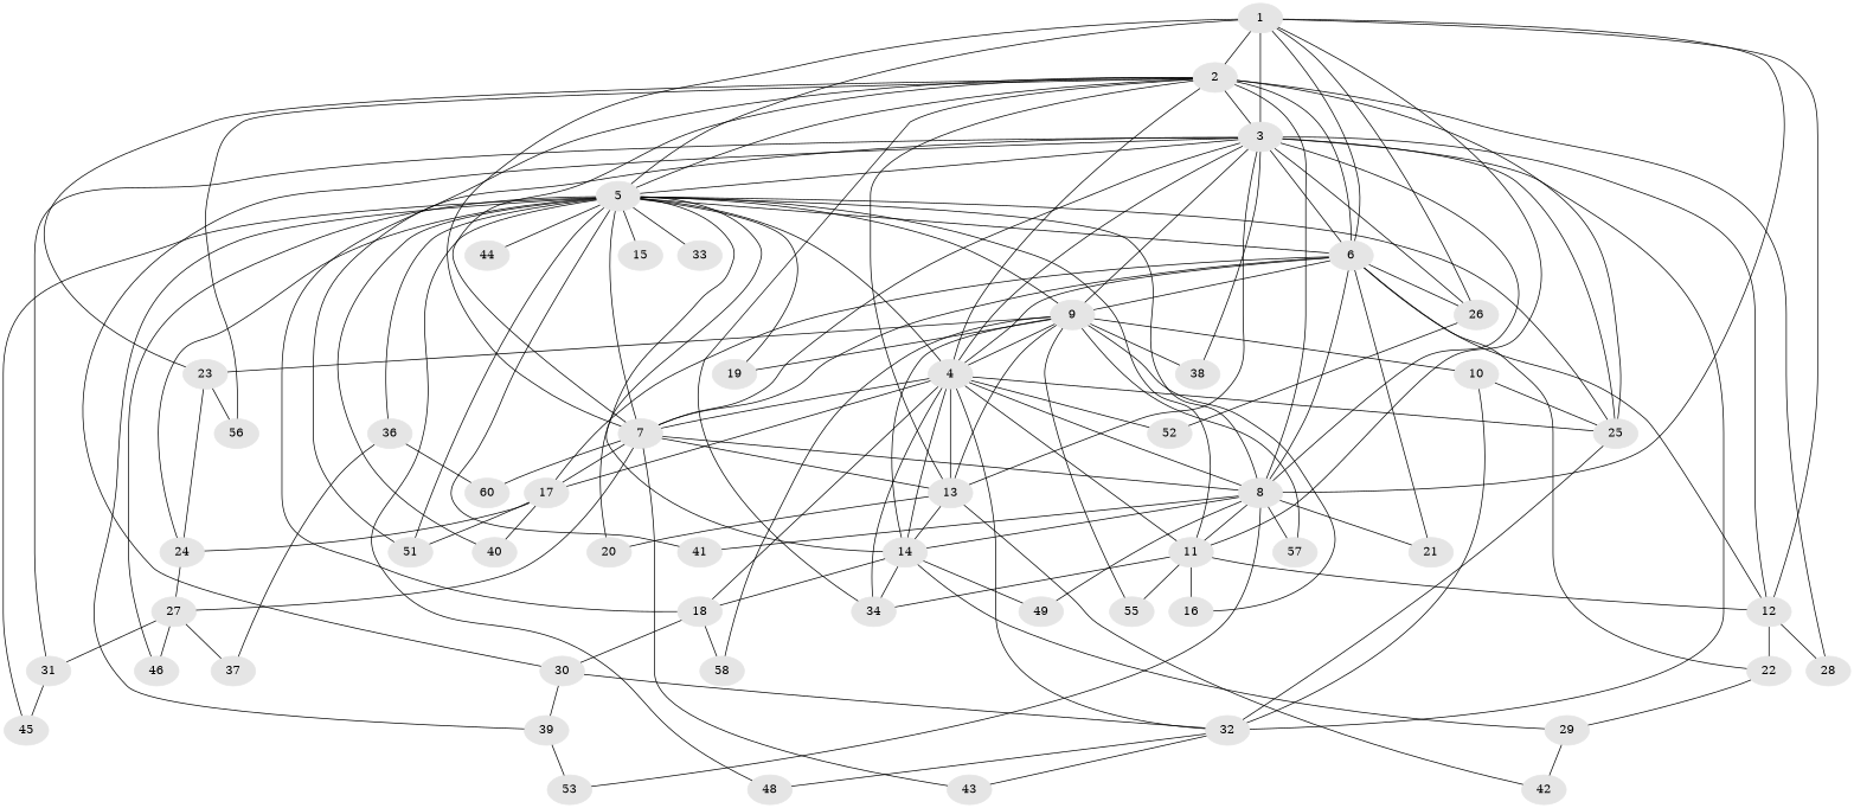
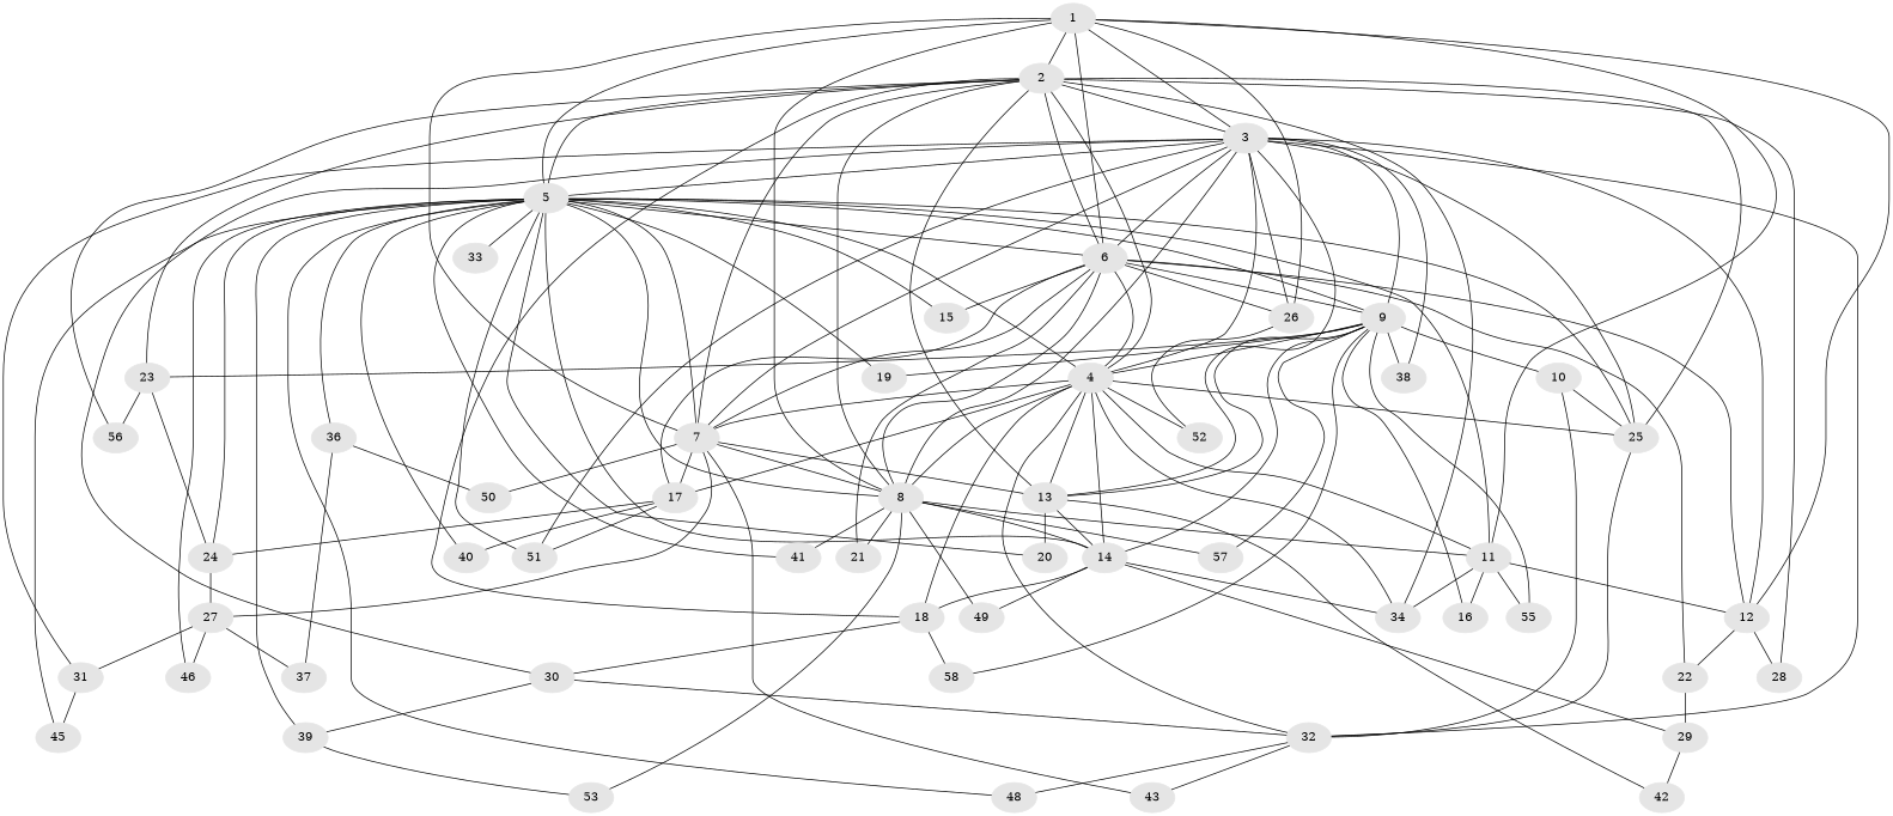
  graph {
    node [color=gray90 style=filled]
    edge [weight=1.0]
    1
    2
    3
    5
    6
    7
    8
    11
    12
    26
    4
    13
    18
    23
    25
    28
    34
    56
    9
    30
    31
    32
    38
    51
    14
    17
    52
    15
    19
    20
    24
    33
    36
    39
    40
    41
-   44
    45
    46
    48
    21
    22
    27
    43
-   50 [label=60]
+   50
    49
    53
    57
    16
    55
    42
    58
    10
    29
    37
    1 -- 2 [weight=2.0]
    1 -- 3 [weight=4.0]
    1 -- 5 [weight=3.0]
    1 -- 6 [weight=3.0]
    1 -- 7 [weight=2.0]
    1 -- 8 [weight=3.0]
    1 -- 11
    1 -- 12
    1 -- 26
    2 -- 3 [weight=4.0]
    2 -- 5 [weight=2.0]
    2 -- 6 [weight=2.0]
    2 -- 7 [weight=2.0]
    2 -- 8 [weight=2.0]
    2 -- 4
    2 -- 13 [weight=3.0]
    2 -- 18 [weight=2.0]
    2 -- 23
    2 -- 25 [weight=3.0]
    2 -- 28
    2 -- 34
    2 -- 56
    3 -- 5 [weight=2.0]
    3 -- 6 [weight=2.0]
    3 -- 7 [weight=2.0]
    3 -- 8 [weight=2.0]
    3 -- 12
    3 -- 26
    3 -- 4 [weight=2.0]
    3 -- 13
    3 -- 25 [weight=10.0]
    3 -- 9 [weight=2.0]
    3 -- 30
    3 -- 31
    3 -- 32 [weight=2.0]
    3 -- 38 [weight=2.0]
    3 -- 51
    5 -- 6
    5 -- 7 [weight=2.0]
    5 -- 8
    5 -- 11
    5 -- 25
    5 -- 9
    5 -- 51
    5 -- 14
    5 -- 15
    5 -- 19
    5 -- 20
    5 -- 24
    5 -- 33
    5 -- 36
    5 -- 39
    5 -- 40
    5 -- 41
-   5 -- 44
    5 -- 45
    5 -- 46
    5 -- 48
    6 -- 7 [weight=2.0]
    6 -- 8
    6 -- 12
    6 -- 26
    6 -- 9
    6 -- 17
+   6 -- 15
    6 -- 21
    6 -- 22
    7 -- 8
    7 -- 13
    7 -- 17
    7 -- 27
    7 -- 43
    7 -- 50
    8 -- 11
    8 -- 14 [weight=3.0]
    8 -- 41
    8 -- 21
    8 -- 49
    8 -- 53
    8 -- 57
    11 -- 12
    11 -- 34
    11 -- 16
    11 -- 55
    12 -- 28
    12 -- 22
    26 -- 52 [weight=2.0]
    4 -- 5
    4 -- 6
    4 -- 7
    4 -- 8 [weight=2.0]
    4 -- 11 [weight=2.0]
    4 -- 13
    4 -- 18
    4 -- 25
    4 -- 34
    4 -- 32
    4 -- 14 [weight=7.0]
    4 -- 17
    4 -- 52 [weight=2.0]
    13 -- 14
    13 -- 20
    13 -- 42
    18 -- 30
    18 -- 58
    23 -- 56
    23 -- 24
    25 -- 32
    9 -- 4 [weight=2.0]
    9 -- 13
    9 -- 23
    9 -- 38
    9 -- 14
    9 -- 19
    9 -- 57
    9 -- 16
    9 -- 55
    9 -- 58
    9 -- 10
    30 -- 32
    30 -- 39
    31 -- 45
    32 -- 48
    32 -- 43
    14 -- 18
    14 -- 34
    14 -- 49
    14 -- 29
    17 -- 51
    17 -- 24
    17 -- 40
    24 -- 27
    36 -- 50
    36 -- 37
    39 -- 53
    22 -- 29
    27 -- 31
    27 -- 46
    27 -- 37
    10 -- 25
    10 -- 32
    29 -- 42
  }
